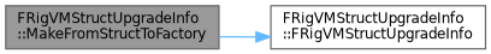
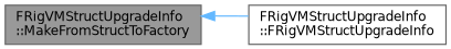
  digraph {
    rankdir=LR
    node [fontname=Helvetica fontsize=10 shape=box style=filled]
    n1 [color=gray40 fillcolor=grey60 fontcolor=black height=0.2 label="FRigVMStructUpgradeInfo\l::MakeFromStructToFactory" width=0.4]
    n2 [color=grey40 fillcolor=white height=0.2 label="FRigVMStructUpgradeInfo\l::FRigVMStructUpgradeInfo" width=0.4]
-   n1 -> n2 [color=steelblue1 fontname=Helvetica fontsize=10 labelfontname=Helvetica labelfontsize=10 style=solid]
+   n2 -> n1 [color=steelblue1 fontname=Helvetica fontsize=10 labelfontname=Helvetica labelfontsize=10 style=solid]
  }
